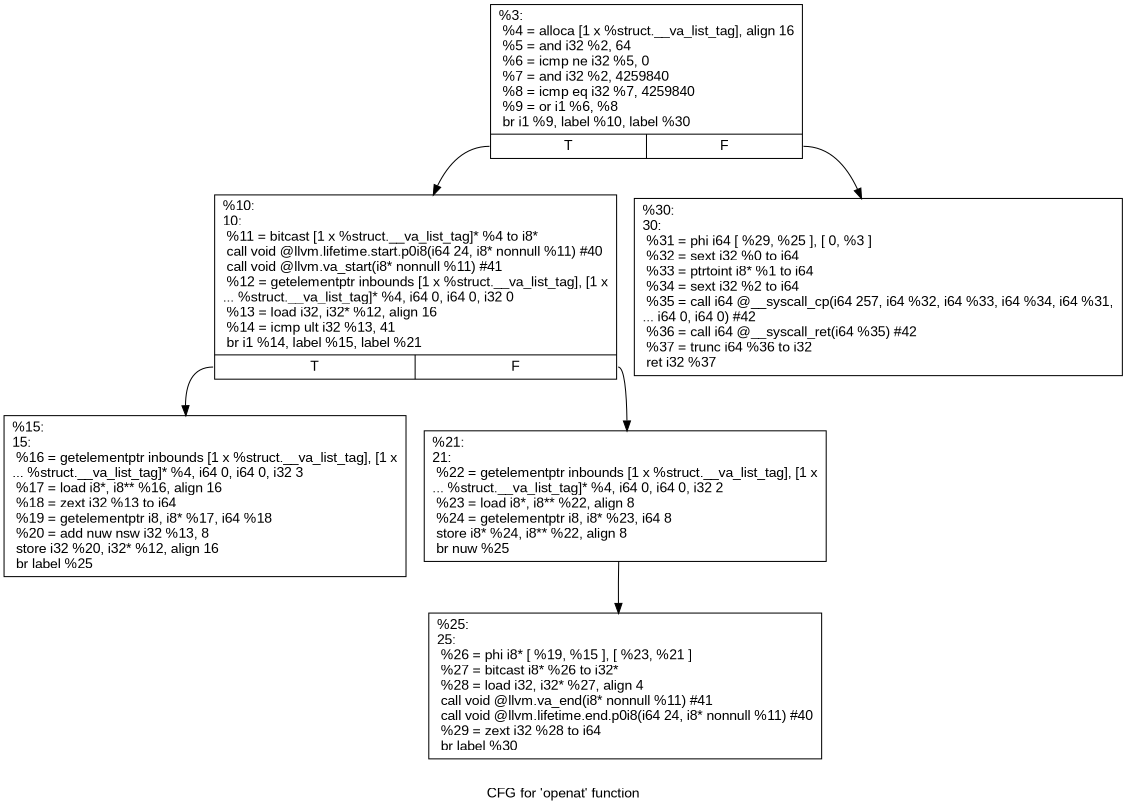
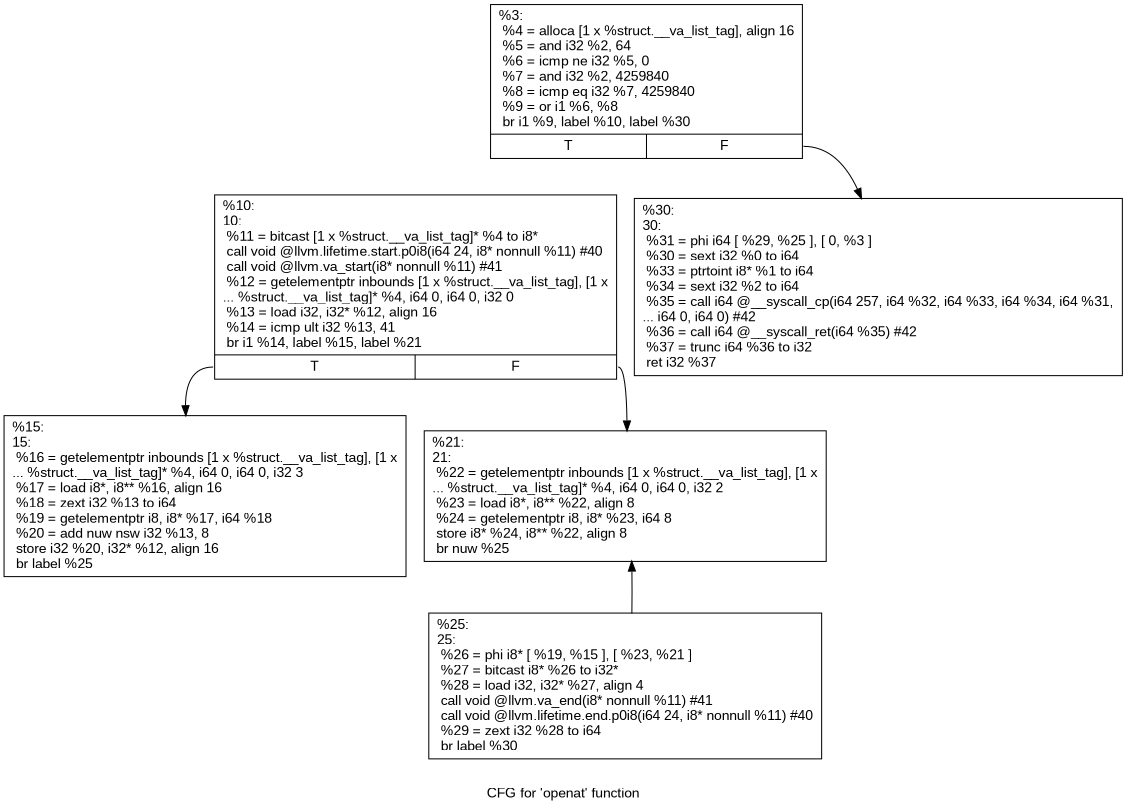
  digraph {
    fontname="Liberation Sans"
    label="CFG for 'openat' function"
    node [fontname="Liberation Sans" shape=record]
    edge [fontname="Liberation Sans" tailport=s0]
    n1 [label="{%3:\l  %4 = alloca [1 x %struct.__va_list_tag], align 16\l  %5 = and i32 %2, 64\l  %6 = icmp ne i32 %5, 0\l  %7 = and i32 %2, 4259840\l  %8 = icmp eq i32 %7, 4259840\l  %9 = or i1 %6, %8\l  br i1 %9, label %10, label %30\l|{<s0>T|<s1>F}}"]
    n2 [label="{%10:\l10:                                               \l  %11 = bitcast [1 x %struct.__va_list_tag]* %4 to i8*\l  call void @llvm.lifetime.start.p0i8(i64 24, i8* nonnull %11) #40\l  call void @llvm.va_start(i8* nonnull %11) #41\l  %12 = getelementptr inbounds [1 x %struct.__va_list_tag], [1 x\l... %struct.__va_list_tag]* %4, i64 0, i64 0, i32 0\l  %13 = load i32, i32* %12, align 16\l  %14 = icmp ult i32 %13, 41\l  br i1 %14, label %15, label %21\l|{<s0>T|<s1>F}}"]
-   n3 [label="{%30:\l30:                                               \l  %31 = phi i64 [ %29, %25 ], [ 0, %3 ]\l  %32 = sext i32 %0 to i64\l  %33 = ptrtoint i8* %1 to i64\l  %34 = sext i32 %2 to i64\l  %35 = call i64 @__syscall_cp(i64 257, i64 %32, i64 %33, i64 %34, i64 %31,\l... i64 0, i64 0) #42\l  %36 = call i64 @__syscall_ret(i64 %35) #42\l  %37 = trunc i64 %36 to i32\l  ret i32 %37\l}"]
+   n3 [label="{%30:\l30:                                               \l  %31 = phi i64 [ %29, %25 ], [ 0, %3 ]\l  %30 = sext i32 %0 to i64\l  %33 = ptrtoint i8* %1 to i64\l  %34 = sext i32 %2 to i64\l  %35 = call i64 @__syscall_cp(i64 257, i64 %32, i64 %33, i64 %34, i64 %31,\l... i64 0, i64 0) #42\l  %36 = call i64 @__syscall_ret(i64 %35) #42\l  %37 = trunc i64 %36 to i32\l  ret i32 %37\l}"]
    n4 [label="{%15:\l15:                                               \l  %16 = getelementptr inbounds [1 x %struct.__va_list_tag], [1 x\l... %struct.__va_list_tag]* %4, i64 0, i64 0, i32 3\l  %17 = load i8*, i8** %16, align 16\l  %18 = zext i32 %13 to i64\l  %19 = getelementptr i8, i8* %17, i64 %18\l  %20 = add nuw nsw i32 %13, 8\l  store i32 %20, i32* %12, align 16\l  br label %25\l}"]
    n5 [label="{%21:\l21:                                               \l  %22 = getelementptr inbounds [1 x %struct.__va_list_tag], [1 x\l... %struct.__va_list_tag]* %4, i64 0, i64 0, i32 2\l  %23 = load i8*, i8** %22, align 8\l  %24 = getelementptr i8, i8* %23, i64 8\l  store i8* %24, i8** %22, align 8\l  br nuw %25\l}"]
    n6 [label="{%25:\l25:                                               \l  %26 = phi i8* [ %19, %15 ], [ %23, %21 ]\l  %27 = bitcast i8* %26 to i32*\l  %28 = load i32, i32* %27, align 4\l  call void @llvm.va_end(i8* nonnull %11) #41\l  call void @llvm.lifetime.end.p0i8(i64 24, i8* nonnull %11) #40\l  %29 = zext i32 %28 to i64\l  br label %30\l}"]
-   n1 -> n2
    n1 -> n3 [tailport=s1]
    n2 -> n4
    n2 -> n5 [tailport=s1]
-   n5 -> n6 [tailport=""]
+   n6 -> n5 [tailport=""]
  }
